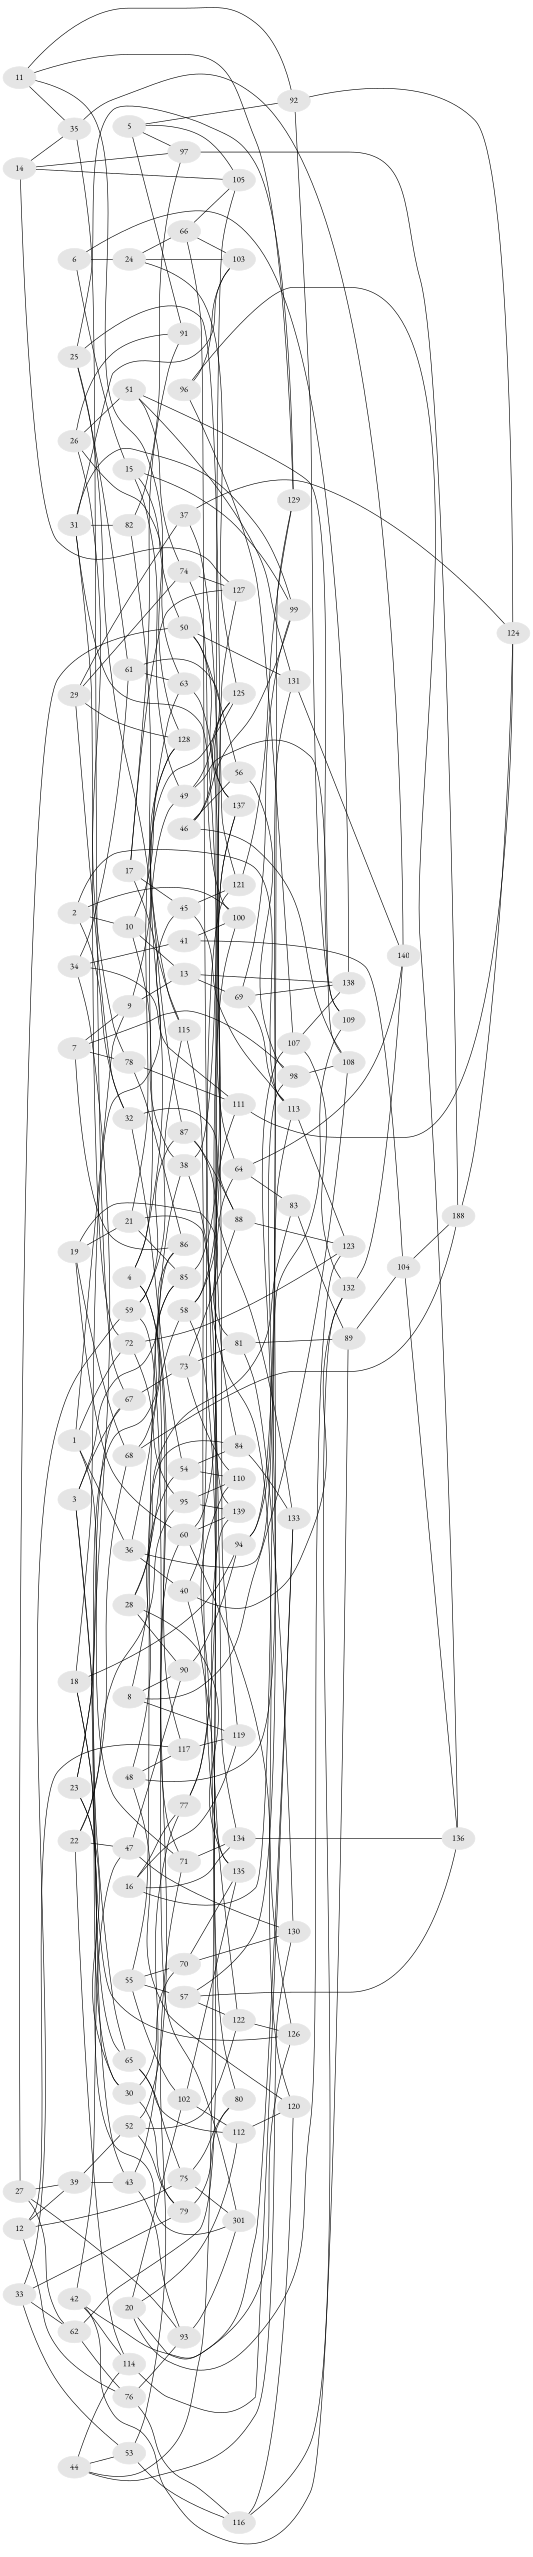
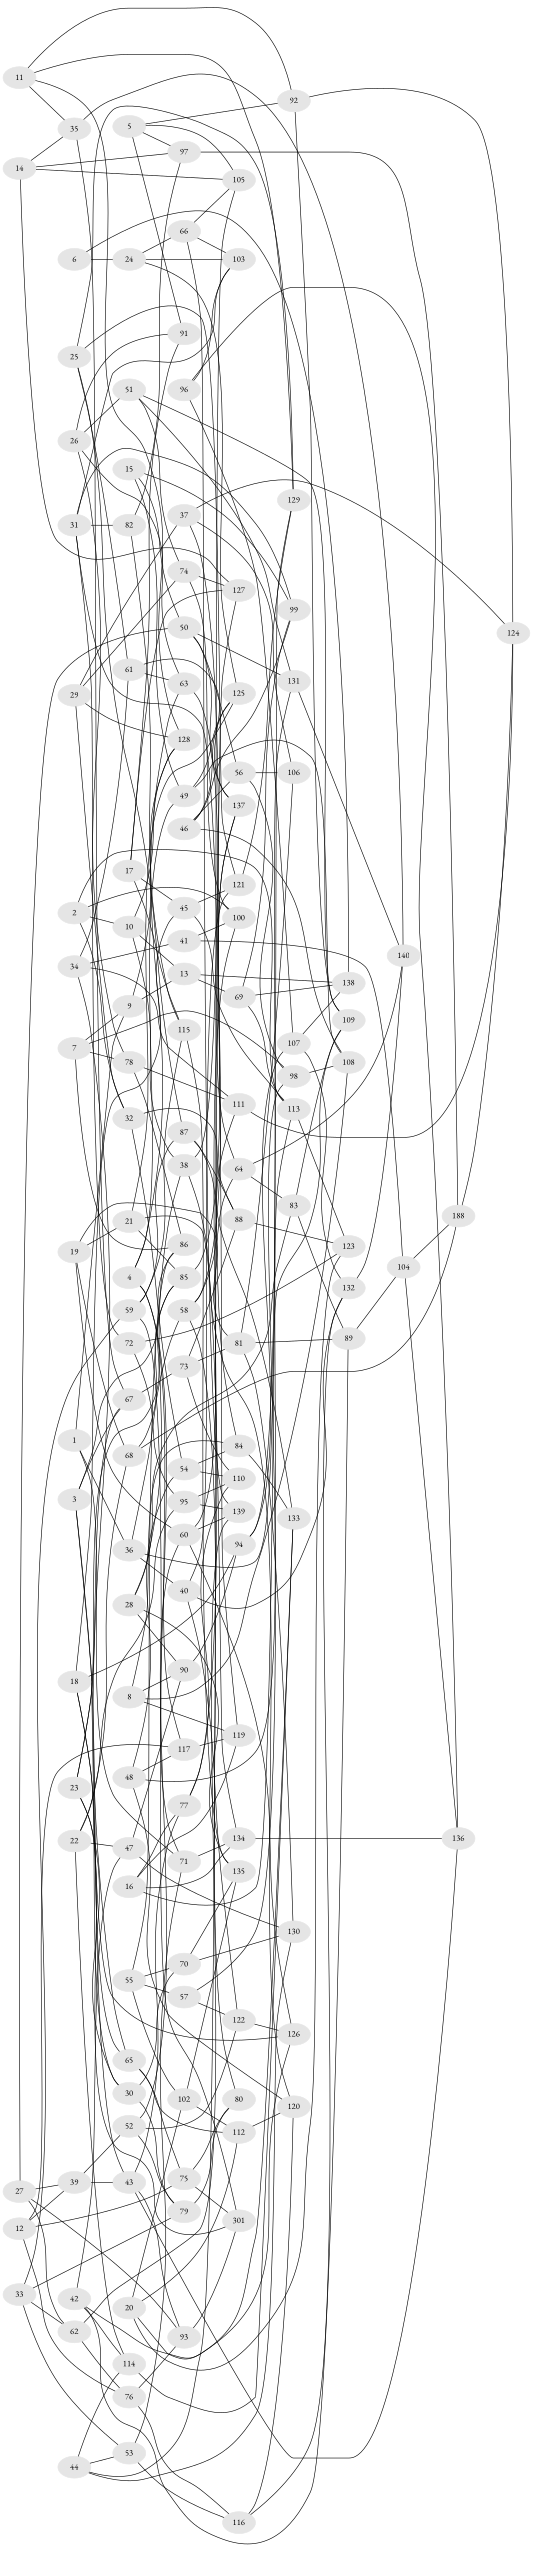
  graph {
    fontname="EB Garamond"
    rankdir=LR
    node [color=gray90 fontname="EB Garamond" style=filled]
    edge [fontname="EB Garamond"]
    1
    9
    36
    71
    72
    13
    128
    40
    58
    109
    134
    123
    95
    2
    10
    32
    100
    113
    38
    54
    88
    3
    43
    67
    86
    126
    77
    93
    73
    4
    49
    63
    117
    108
    125
    64
    119
    5
    91
    92
    97
    105
    124
    n44 [label=188]
    6
    15
    24
    138
    50
    99
    66
    103
    131
    140
    7
    78
    98
    111
    8
    84
    90
    133
    94
    69
    127
    120
    11
    35
    129
    12
    39
    75
    76
    52
    80
    n76 [label=301]
    116
    14
    56
    137
    16
    110
    136
    17
    45
    115
    121
    135
    18
    30
    65
    70
    79
    112
    107
    19
    21
    60
    68
    81
    85
    139
    20
    102
    22
    47
    114
    130
    23
    25
    61
    87
    26
    51
    74
    27
    62
    28
    83
    89
    29
    37
+   106
    31
    82
    33
    53
    59
    34
    41
    104
    122
    132
    96
    42
    44
    46
    48
    55
    57
    1 -- 9
    1 -- 36
    1 -- 71
-   1 -- 72
    9 -- 13
    9 -- 128
    36 -- 40
    36 -- 58
    36 -- 109
    71 -- 134
    72 -- 123
    72 -- 95
    13 -- 138
    13 -- 69
    40 -- 121
    40 -- 122
    40 -- 132
    58 -- 111
    58 -- 80
    58 -- 137
    134 -- 136
    95 -- 110
    95 -- 139
    2 -- 10
    2 -- 32
    2 -- 100
    2 -- 113
    10 -- 13
    10 -- 128
    10 -- 38
    32 -- 54
    32 -- 88
    113 -- 123
    38 -- 127
    38 -- 120
    54 -- 84
    54 -- 110
    88 -- 123
    3 -- 43
    3 -- 67
    3 -- 86
    3 -- 126
    43 -- 77
    43 -- 93
    67 -- 73
    77 -- 100
    77 -- 110
    93 -- n76
    73 -- 88
    73 -- 110
    73 -- 81
    4 -- 71
    4 -- 49
    4 -- 63
    4 -- 117
    49 -- 108
    49 -- 125
    63 -- 64
    117 -- 119
    64 -- 140
    64 -- 83
    5 -- 91
    5 -- 92
    5 -- 97
    5 -- 105
    92 -- 109
    92 -- 124
    97 -- n44
    n44 -- 124
-   6 -- 15
    6 -- 24
    6 -- 138
    15 -- 49
    15 -- 50
    15 -- 99
    24 -- 125
    24 -- 66
    24 -- 103
    50 -- 131
    50 -- 56
    50 -- 137
    66 -- 105
    66 -- 103
    66 -- 139
    131 -- 140
    7 -- 9
    7 -- 86
    7 -- 78
    7 -- 98
    78 -- 86
    78 -- 111
    98 -- 108
    111 -- 124
    8 -- 108
    8 -- 119
    8 -- 84
    8 -- 90
    84 -- 133
    90 -- 94
    94 -- 131
    94 -- 107
    69 -- 113
    69 -- 138
    69 -- 99
    11 -- 128
    11 -- 92
    11 -- 35
    11 -- 129
    35 -- 67
    35 -- 140
    12 -- 117
    12 -- 39
    12 -- 75
    12 -- 76
    39 -- 43
    39 -- 52
    75 -- 80
    75 -- n76
    76 -- 93
    76 -- 116
    52 -- 79
    52 -- 60
    52 -- 122
    116 -- 120
    116 -- 132
    14 -- 97
    14 -- 105
    14 -- 127
    14 -- 35
    56 -- 98
+   56 -- 106
    16 -- 134
    16 -- 77
    16 -- 119
    16 -- 129
    17 -- 91
    17 -- 127
    17 -- 45
    17 -- 115
    45 -- 113
    45 -- 121
    115 -- 135
    121 -- 129
    18 -- 94
    18 -- 45
    18 -- 30
    18 -- 65
    30 -- 70
    30 -- 79
    65 -- 75
    65 -- 112
    70 -- 135
    70 -- 130
    79 -- 80
    112 -- 120
    107 -- 138
    107 -- 132
    19 -- 21
    19 -- 60
    19 -- 68
    19 -- 81
    21 -- 134
    21 -- 125
    21 -- 85
    60 -- 126
    60 -- 64
    60 -- 139
    68 -- n44
    68 -- 85
    81 -- 130
    81 -- 89
+   81 -- 106
    85 -- 137
    20 -- 123
    20 -- 126
    20 -- 112
    20 -- 102
    102 -- 135
    102 -- 112
    22 -- 95
    22 -- 68
    22 -- 47
    22 -- 114
    47 -- 90
    47 -- 130
    114 -- 133
    23 -- 67
    23 -- n76
    23 -- 30
    23 -- 85
    25 -- 129
    25 -- 121
    25 -- 61
    25 -- 87
    61 -- 63
    61 -- 137
    87 -- 88
    87 -- 133
    26 -- 63
    26 -- 91
    26 -- 78
    26 -- 51
    51 -- 109
    51 -- 131
    51 -- 74
    74 -- 100
    74 -- 127
    27 -- 93
    27 -- 50
    27 -- 39
    27 -- 62
    62 -- 76
    62 -- 139
    28 -- 38
    28 -- 90
    28 -- 135
    28 -- 83
+   83 -- 109
    83 -- 89
    89 -- 104
    29 -- 128
    29 -- 32
    29 -- 74
    29 -- 37
    37 -- 124
    37 -- 84
+   37 -- 106
    31 -- 72
    31 -- 119
    31 -- 99
    31 -- 103
    31 -- 82
    82 -- 97
    82 -- 115
    33 -- 79
    33 -- 62
    33 -- 53
    33 -- 59
    53 -- 71
    53 -- 116
    59 -- n76
    59 -- 115
    59 -- 87
    34 -- 111
    34 -- 65
    34 -- 61
    34 -- 41
    41 -- 100
    41 -- 104
    104 -- n44
    104 -- 136
    122 -- 126
    132 -- 140
    96 -- 103
    96 -- 136
    96 -- 107
    42 -- 133
    42 -- 47
    42 -- 114
    42 -- 89
    44 -- 105
    44 -- 114
    44 -- 130
    44 -- 53
    46 -- 108
    46 -- 125
    46 -- 99
    46 -- 56
    48 -- 54
    48 -- 117
    48 -- 98
    48 -- 120
    55 -- 86
    55 -- 70
    55 -- 102
    55 -- 57
    57 -- 113
-   57 -- 136
+   43 -- 136
    57 -- 122
  }
